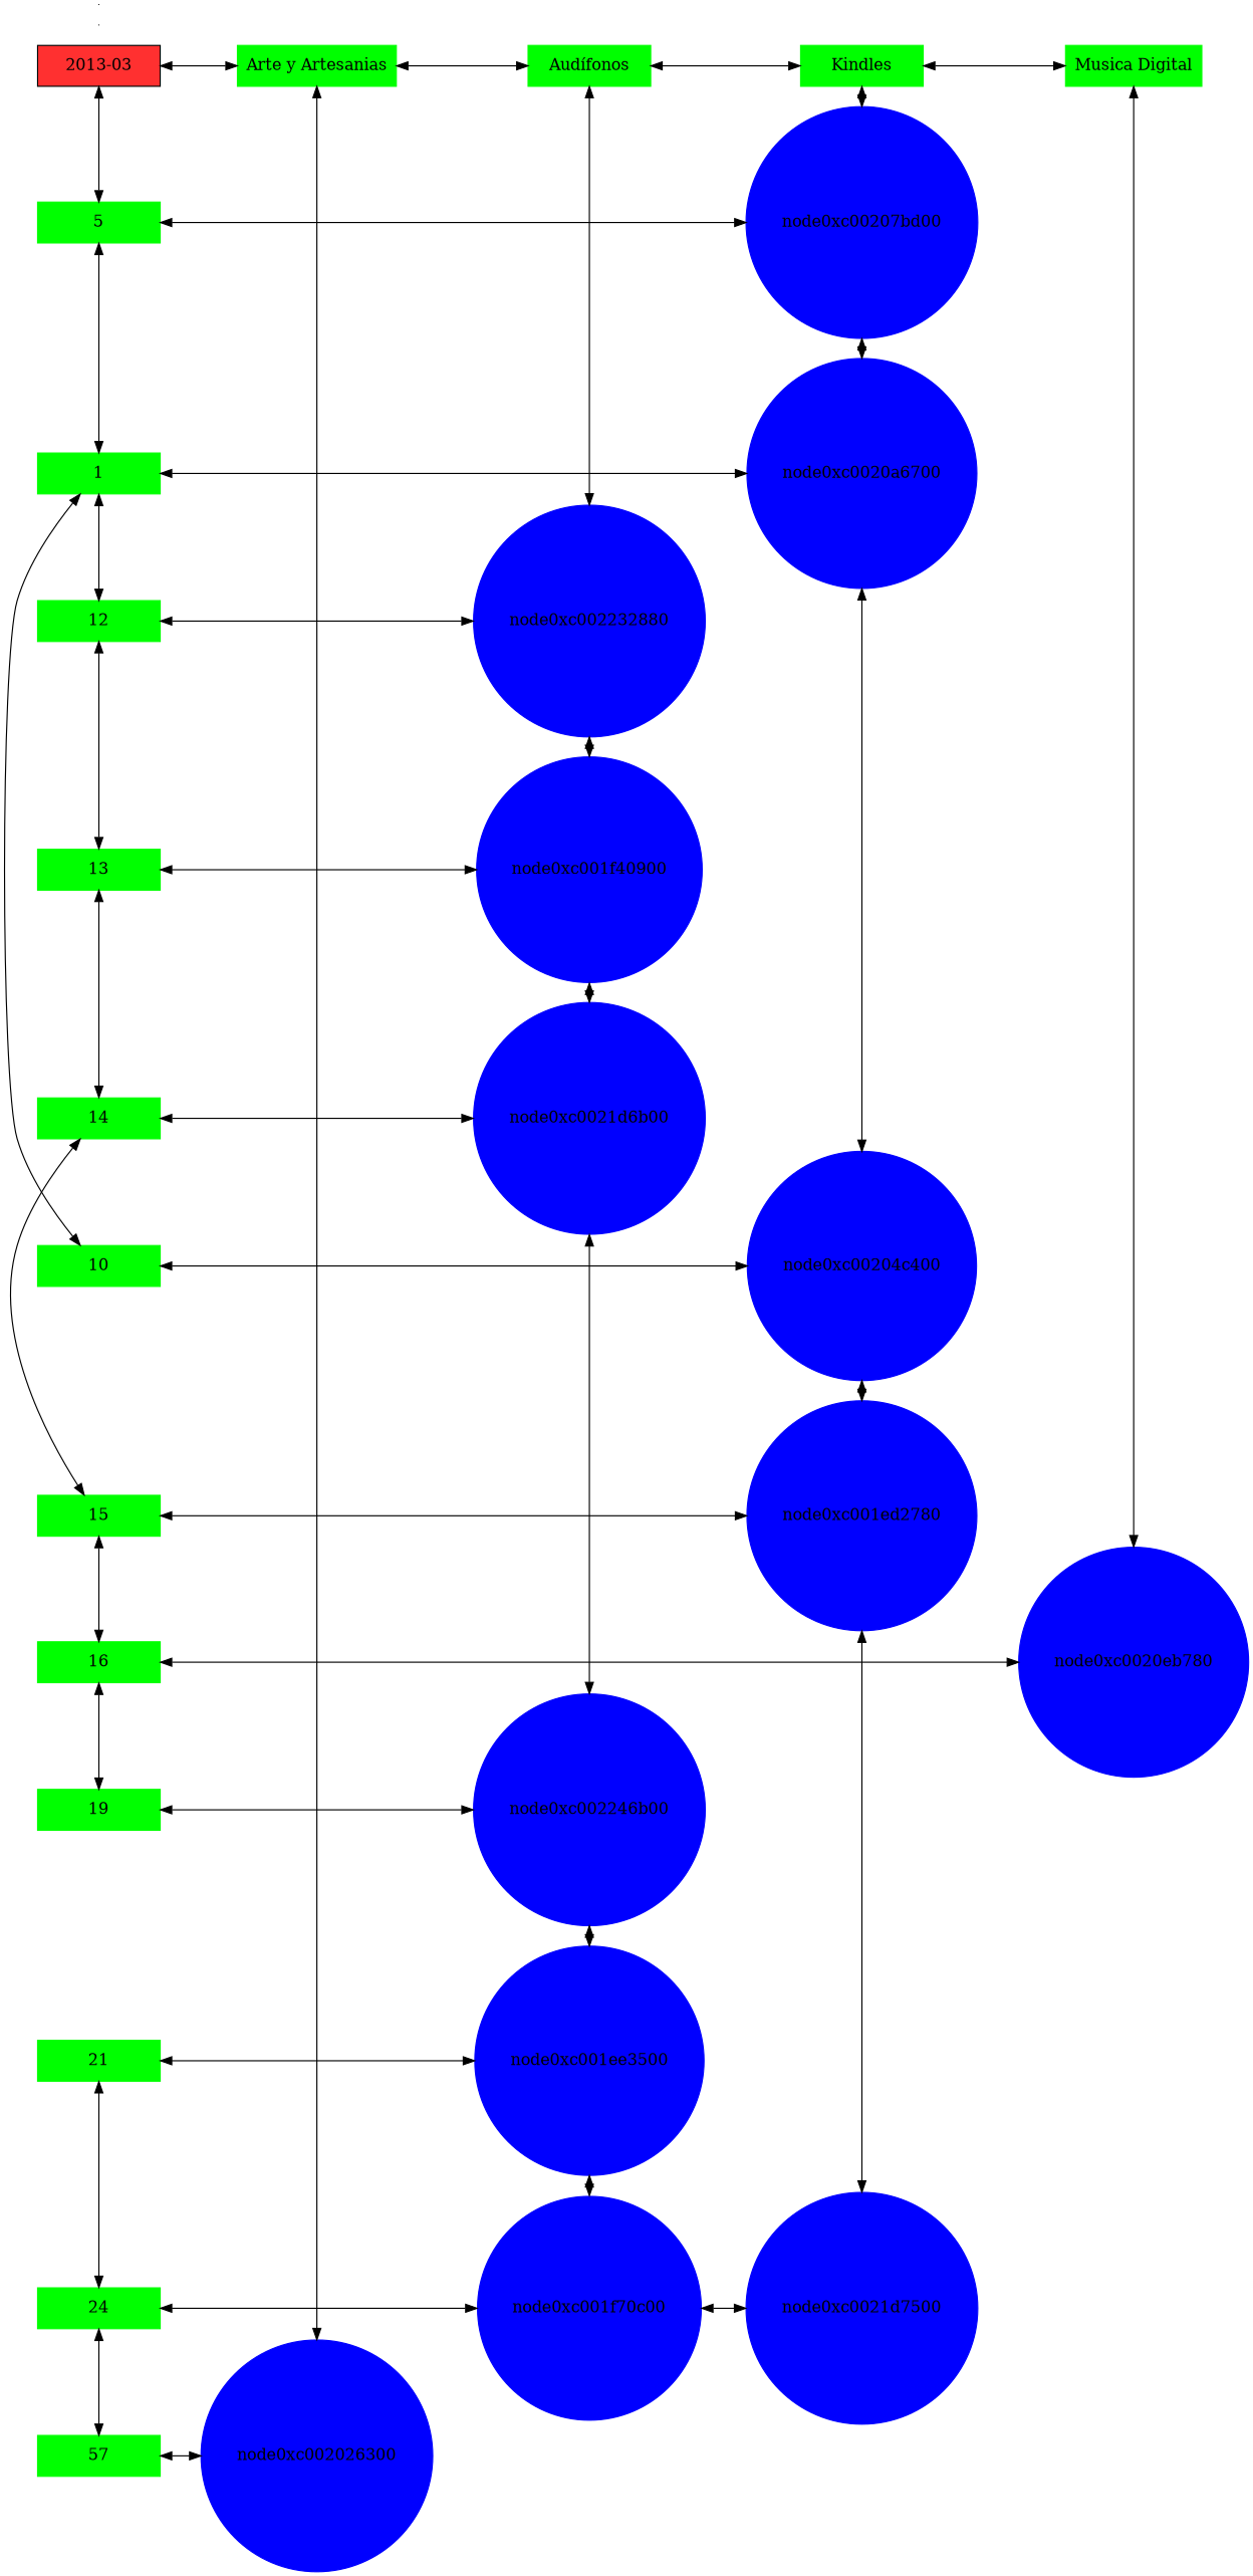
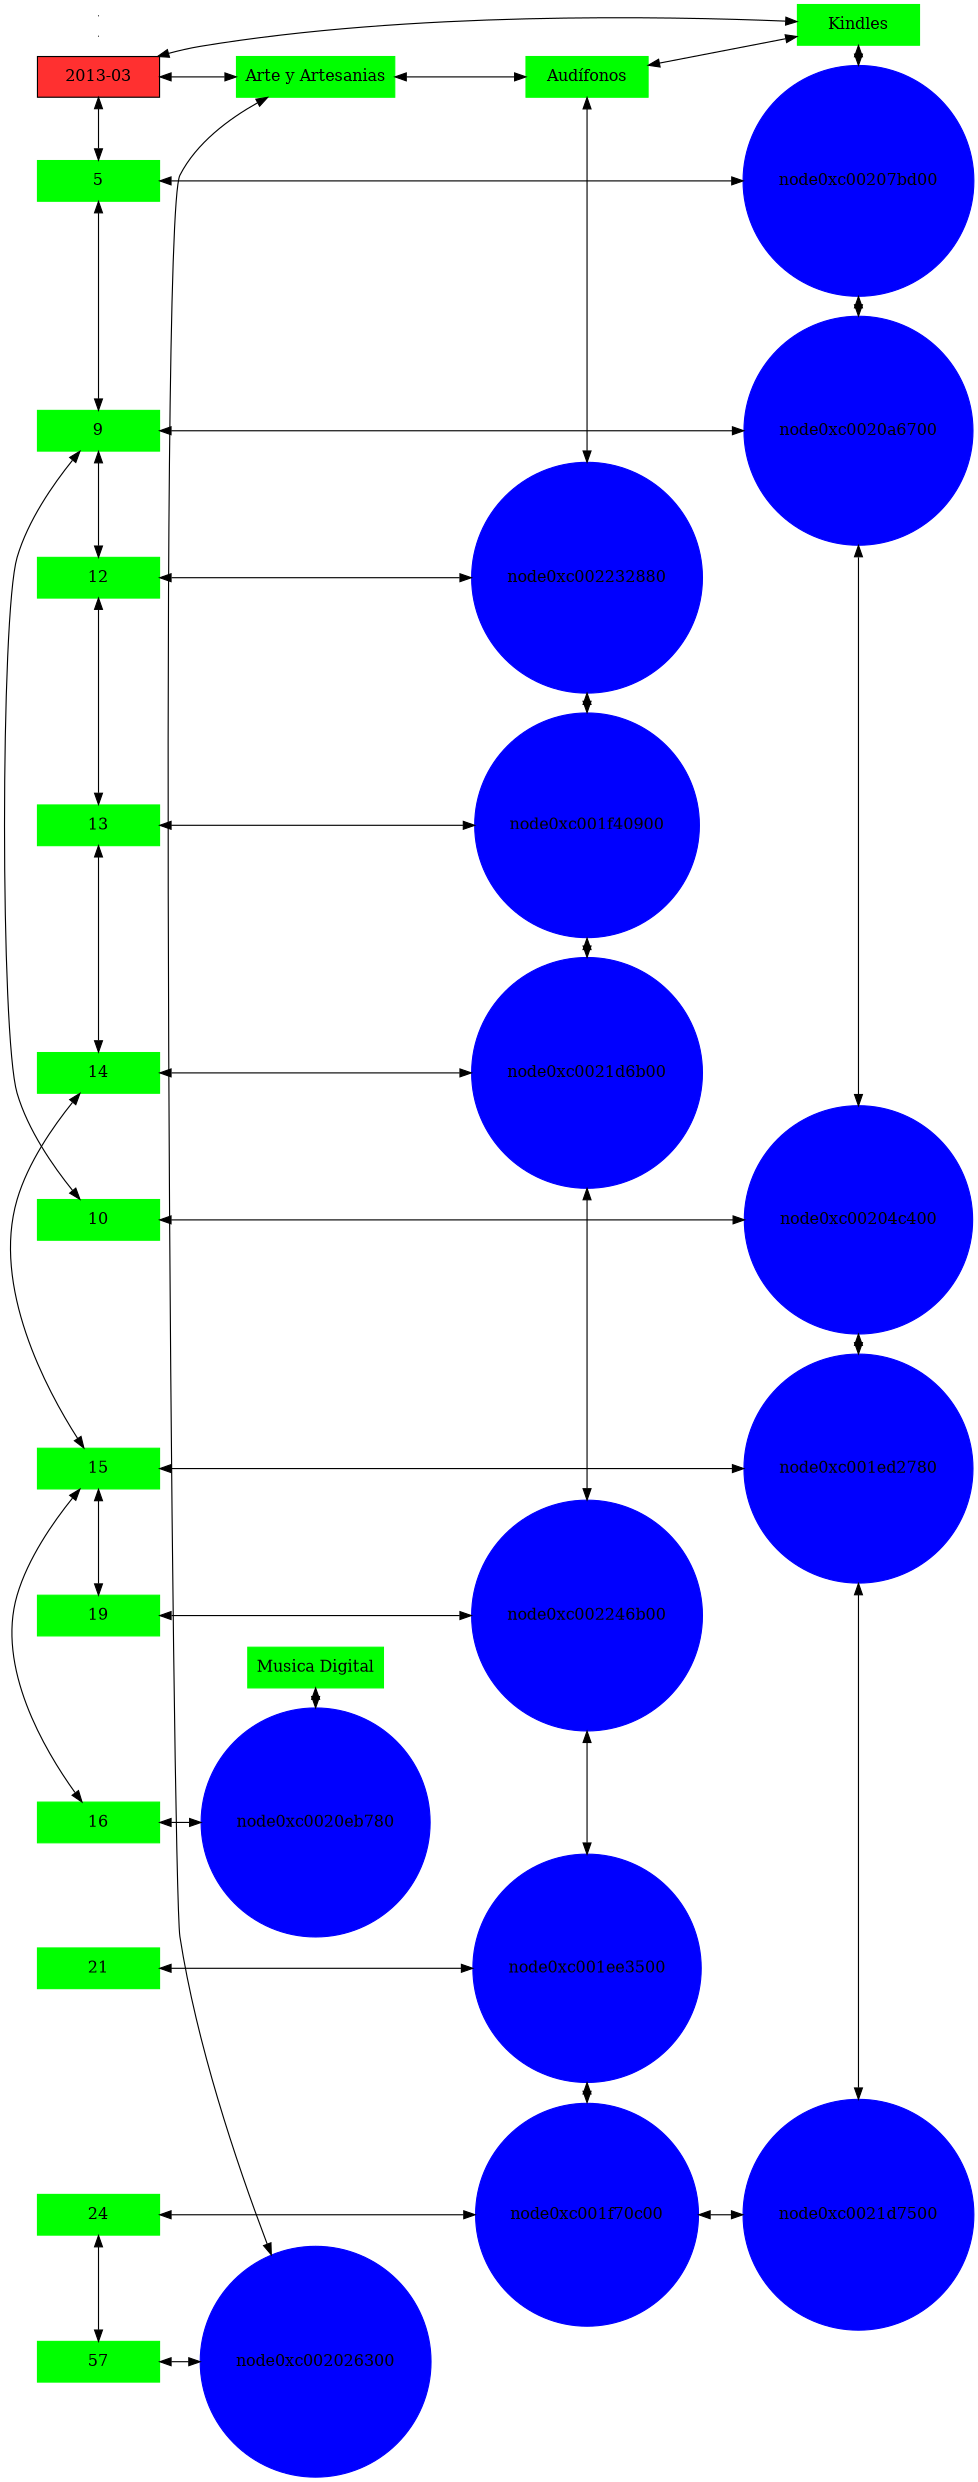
  digraph {
    rankdir=LR
    node [group=1 shape=box style=filled color=green]
    edge [dir=both]
    n1 [fillcolor=firebrick1 label="2013-03" width=1.5 color=""]
    n2 [group=5 label=5 width=1.5]
-   n3 [group=9 label=1 width=1.5]
+   n3 [group=9 label=9 width=1.5]
    n4 [group=10 label=10 width=1.5]
    n5 [group=12 label=12 width=1.5]
    n6 [group=13 label=13 width=1.5]
    n7 [group=14 label=14 width=1.5]
    n8 [group=15 label=15 width=1.5]
    n9 [group=16 label=16 width=1.5]
    n10 [group=19 label=19 width=1.5]
    n11 [group=21 label=21 width=1.5]
    n12 [group=24 label=24 width=1.5]
    n13 [group=27 label=57 width=1.5]
    n14 [label="Arte y Artesanias" width=1.5]
    node0xc002026300 [color=blue group=27 shape=circle width=0.5]
    n16 [label="Audífonos" width=1.5]
    node0xc002232880 [color=blue group=12 shape=circle width=0.5]
    node0xc001f40900 [color=blue group=13 shape=circle width=0.5]
    node0xc0021d6b00 [color=blue group=14 shape=circle width=0.5]
    node0xc002246b00 [color=blue group=19 shape=circle width=0.5]
    node0xc001ee3500 [color=blue group=21 shape=circle width=0.5]
    node0xc001f70c00 [color=blue group=24 shape=circle width=0.5]
    n23 [label=Kindles width=1.5]
    node0xc00207bd00 [color=blue group=5 shape=circle width=0.5]
    node0xc0020a6700 [color=blue group=9 shape=circle width=0.5]
    node0xc00204c400 [color=blue group=10 shape=circle width=0.5]
    node0xc001ed2780 [color=blue group=15 shape=circle width=0.5]
    node0xc0021d7500 [color=blue group=24 shape=circle width=0.5]
    n29 [label="Musica Digital" width=1.5]
    node0xc0020eb780 [color=blue group=16 shape=circle width=0.5]
    e0 [shape=point width=0 group="" style="" color=""]
    e1 [shape=point width=0 group="" style="" color=""]
    subgraph sub_1 {
      rank=same
      n1
      n2
    }
    subgraph sub_2 {
      rank=same
      n2
      n3
    }
    subgraph sub_3 {
      rank=same
      n3
      n4
    }
    subgraph sub_4 {
      rank=same
      n4
      n5
    }
    subgraph sub_5 {
      rank=same
      n5
      n6
    }
    subgraph sub_6 {
      rank=same
      n6
      n7
    }
    subgraph sub_7 {
      rank=same
      n7
      n8
    }
    subgraph sub_8 {
      rank=same
      n8
      n9
    }
    subgraph sub_9 {
      rank=same
      n9
      n10
    }
    subgraph sub_10 {
      rank=same
      n10
      n11
    }
    subgraph sub_11 {
      rank=same
      n11
      n12
    }
    subgraph sub_12 {
      rank=same
      n12
      n13
    }
    subgraph sub_13 {
      rank=same
      n14
      node0xc002026300
    }
    subgraph sub_14 {
      rank=same
      n16
      node0xc002232880
    }
    subgraph sub_15 {
      rank=same
      node0xc002232880
      node0xc001f40900
    }
    subgraph sub_16 {
      rank=same
      node0xc001f40900
      node0xc0021d6b00
    }
    subgraph sub_17 {
      rank=same
      node0xc0021d6b00
      node0xc002246b00
    }
    subgraph sub_18 {
      rank=same
      node0xc002246b00
      node0xc001ee3500
    }
    subgraph sub_19 {
      rank=same
      node0xc001ee3500
      node0xc001f70c00
    }
    subgraph sub_20 {
      rank=same
      n23
      node0xc00207bd00
    }
    subgraph sub_21 {
      rank=same
      node0xc00207bd00
      node0xc0020a6700
    }
    subgraph sub_22 {
      rank=same
      node0xc0020a6700
      node0xc00204c400
    }
    subgraph sub_23 {
      rank=same
      node0xc00204c400
      node0xc001ed2780
    }
    subgraph sub_24 {
      rank=same
      node0xc001ed2780
      node0xc0021d7500
    }
    subgraph sub_25 {
      rank=same
      n29
      node0xc0020eb780
    }
    n1 -> n2
    n1 -> n14
    n2 -> n3
    n2 -> node0xc00207bd00
    n3 -> n4
    n3 -> n5
    n3 -> node0xc0020a6700
    n4 -> node0xc00204c400
    n5 -> n6
    n5 -> node0xc002232880
    n6 -> n7
    n6 -> node0xc001f40900
    n7 -> n8
    n7 -> node0xc0021d6b00
    n8 -> n9
    n8 -> node0xc001ed2780
-   n9 -> n10
+   n8 -> n10
    n9 -> node0xc0020eb780
    n10 -> node0xc002246b00
-   n11 -> n12
    n11 -> node0xc001ee3500
    n12 -> n13
    n12 -> node0xc001f70c00
    n13 -> node0xc002026300
    n14 -> node0xc002026300
    n14 -> n16
    n16 -> node0xc002232880
    n16 -> n23
    node0xc002232880 -> node0xc001f40900
    node0xc001f40900 -> node0xc0021d6b00
    node0xc0021d6b00 -> node0xc002246b00
    node0xc002246b00 -> node0xc001ee3500
    node0xc001ee3500 -> node0xc001f70c00
    node0xc001f70c00 -> node0xc0021d7500
    n23 -> node0xc00207bd00
-   n23 -> n29
+   n23 -> n1
    node0xc00207bd00 -> node0xc0020a6700
    node0xc0020a6700 -> node0xc00204c400
    node0xc00204c400 -> node0xc001ed2780
    node0xc001ed2780 -> node0xc0021d7500
    n29 -> node0xc0020eb780
  }
